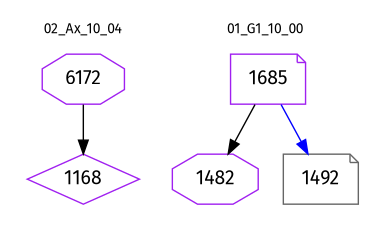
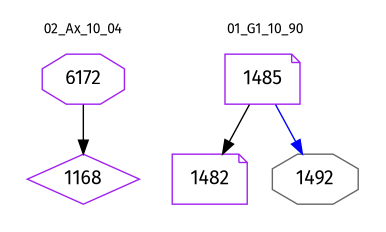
  digraph {
    fontname="Fira Sans"
    node [color=purple fontname="Fira Sans" shape=octagon]
    edge [color=black fontname="Fira Sans"]
    n1 [label=6172]
    n2 [label=1168 shape=diamond]
-   n3 [label=1685 shape=note]
-   n4 [label=1482]
-   n5 [color=gray40 label=1492 shape=note]
+   n3 [label=1485 shape=note]
+   n4 [label=1482 shape=note]
+   n5 [color=gray40 label=1492]
    subgraph cluster_1 {
      color=white
      fontsize=10
      label="02_Ax_10_04"
      n1
      n2
    }
    subgraph cluster_2 {
      color=white
      fontsize=10
-     label="01_G1_10_00"
+     label="01_G1_10_90"
      n3
      n4
      n5
    }
    n1 -> n2
    n3 -> n4
    n3 -> n5 [color=blue]
  }
